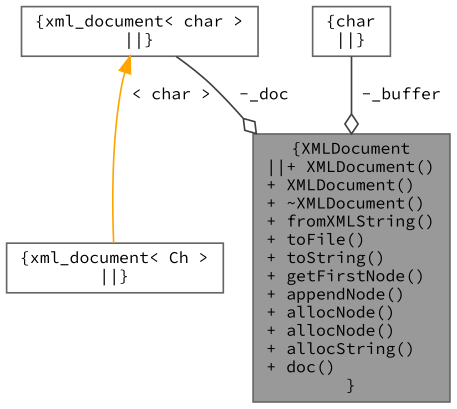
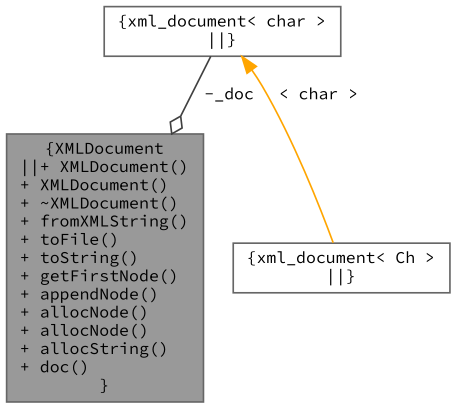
  digraph {
    fontname="Source Code Pro"
    node [color=gray40 fillcolor=white fontname="Source Code Pro" fontsize=10 shape=box style=filled]
    edge [arrowhead=odiamond color=grey25 fontname="Source Code Pro" fontsize=10 labelfontname=Helvetica labelfontsize=10 style=solid]
    n1 [fillcolor=grey60 fontcolor=black height=0.2 label="{XMLDocument\n||+ XMLDocument()\l+ XMLDocument()\l+ ~XMLDocument()\l+ fromXMLString()\l+ toFile()\l+ toString()\l+ getFirstNode()\l+ appendNode()\l+ allocNode()\l+ allocNode()\l+ allocString()\l+ doc()\l}" width=0.4]
    n2 [height=0.2 label="{xml_document\< char \>\n||}" width=0.4]
    n3 [height=0.2 label="{xml_document\< Ch \>\n||}" width=0.4]
-   n4 [height=0.2 label="{char\n||}" width=0.4]
    n2 -> n1 [label=" -_doc"]
    n2 -> n3 [color=orange dir=back label=" \< char \>" arrowhead=""]
-   n4 -> n1 [label=" -_buffer"]
  }
